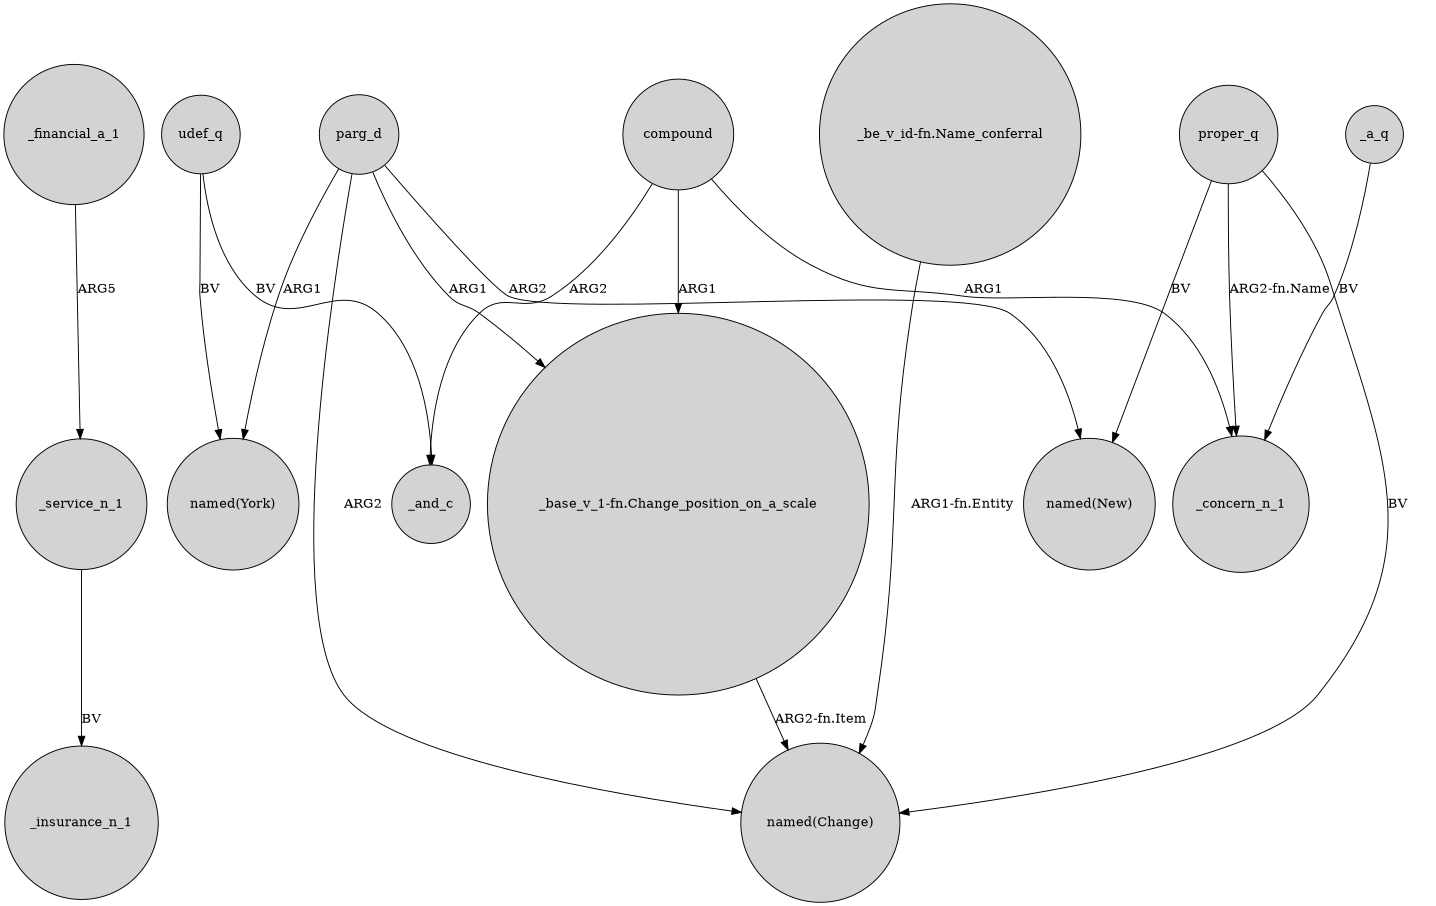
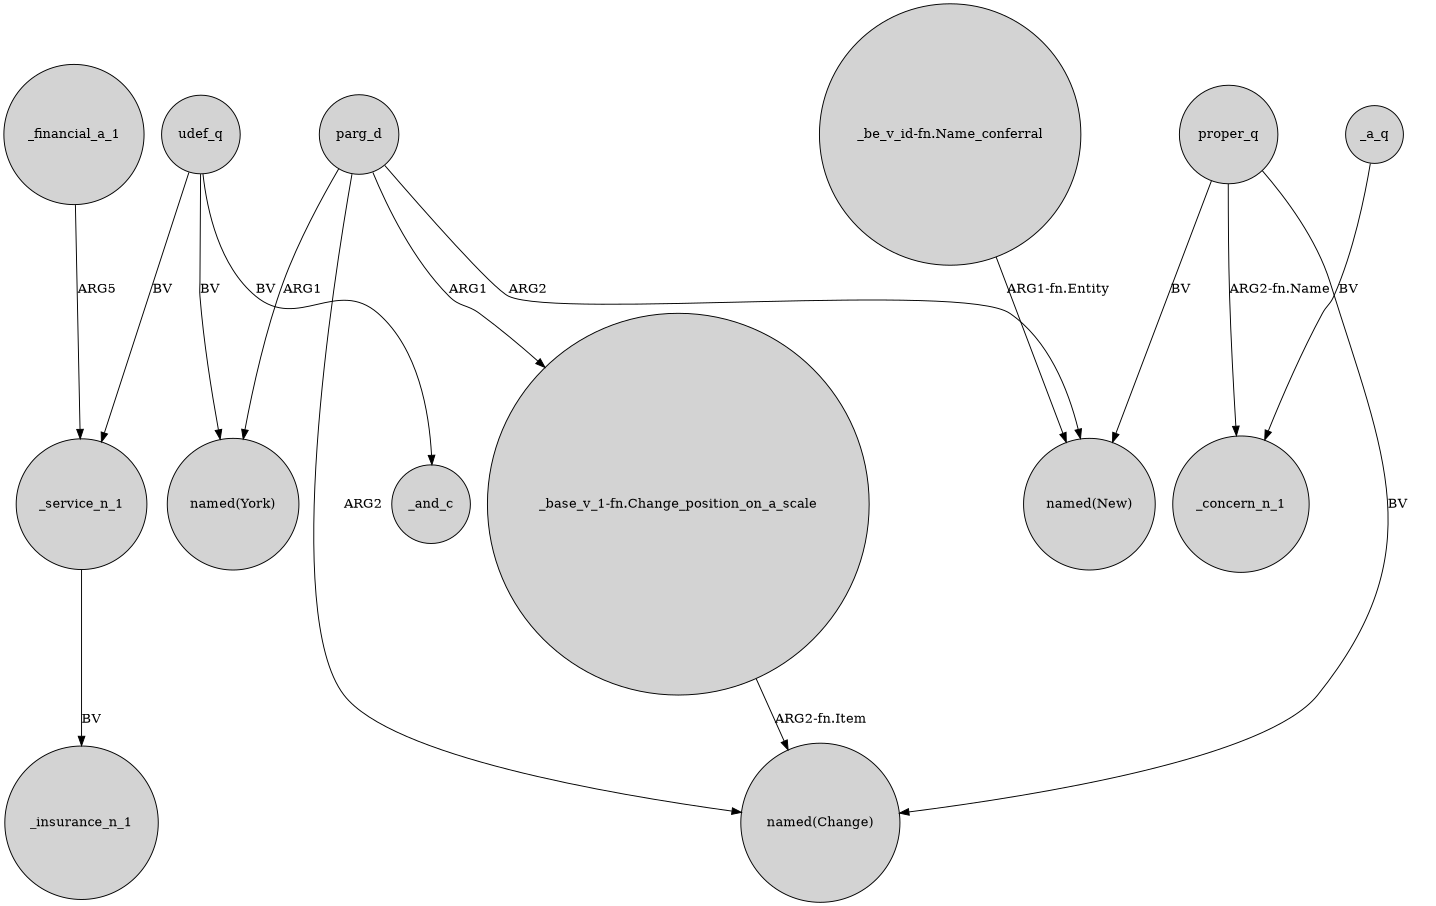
  digraph {
    node [shape=circle style=filled]
    udef_q
    _service_n_1
    "named(York)"
    _and_c
    _insurance_n_1
    proper_q
    "named(New)"
    n8 [label="named(Change)"]
    _concern_n_1
    _financial_a_1
-   compound
    "_base_v_1-fn.Change_position_on_a_scale"
    parg_d
    _a_q
    "_be_v_id-fn.Name_conferral"
+   udef_q -> _service_n_1 [label=BV]
    udef_q -> "named(York)" [label=BV]
    udef_q -> _and_c [label=BV]
    _service_n_1 -> _insurance_n_1 [label=BV]
    proper_q -> "named(New)" [label=BV]
    proper_q -> n8 [label=BV]
    proper_q -> _concern_n_1 [label="ARG2-fn.Name"]
    _financial_a_1 -> _service_n_1 [label=ARG5]
-   compound -> _and_c [label=ARG2]
-   compound -> _concern_n_1 [label=ARG1]
-   compound -> "_base_v_1-fn.Change_position_on_a_scale" [label=ARG1]
    "_base_v_1-fn.Change_position_on_a_scale" -> n8 [label="ARG2-fn.Item"]
    parg_d -> "named(York)" [label=ARG1]
    parg_d -> "named(New)" [label=ARG2]
    parg_d -> n8 [label=ARG2]
    parg_d -> "_base_v_1-fn.Change_position_on_a_scale" [label=ARG1]
    _a_q -> _concern_n_1 [label=BV]
-   "_be_v_id-fn.Name_conferral" -> n8 [label="ARG1-fn.Entity"]
+   "_be_v_id-fn.Name_conferral" -> "named(New)" [label="ARG1-fn.Entity"]
  }
